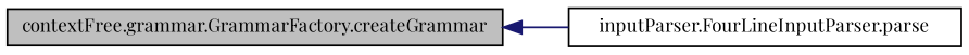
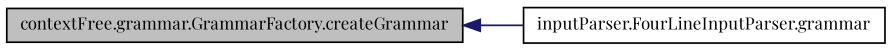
  digraph {
    rankdir=LR
    fontname="Playfair Display"
    node [color=black fontname="Playfair Display" fontsize=10 shape=record style=filled]
    n1 [fillcolor=grey75 fontcolor=black height=0.2 label="contextFree.grammar.GrammarFactory.createGrammar" width=0.4]
-   n2 [fillcolor=white height=0.2 label="inputParser.FourLineInputParser.parse" width=0.4]
+   n2 [fillcolor=white height=0.2 label="inputParser.FourLineInputParser.grammar" width=0.4]
    n1 -> n2 [color=midnightblue dir=back fontname="Playfair Display" fontsize=10 labelfontname=Helvetica labelfontsize=10 style=solid]
  }
